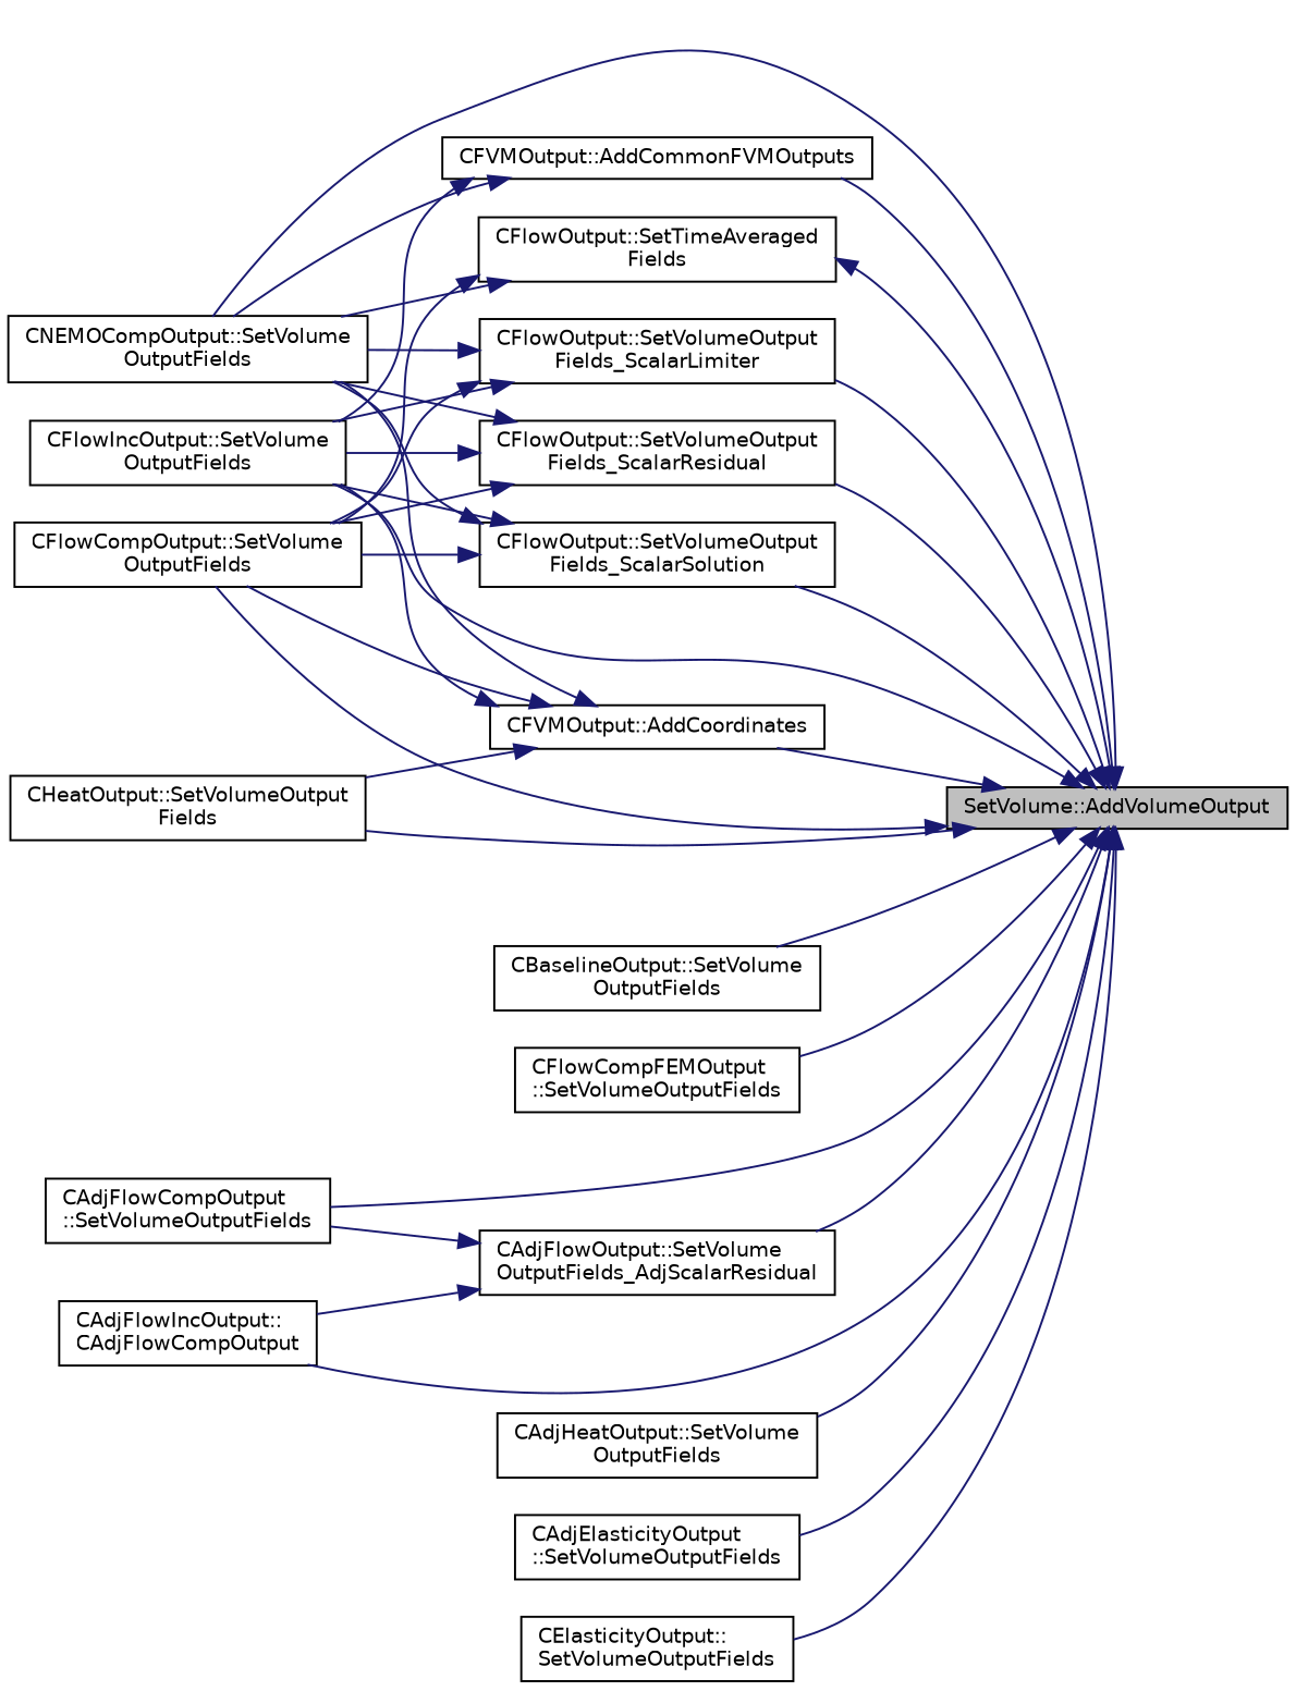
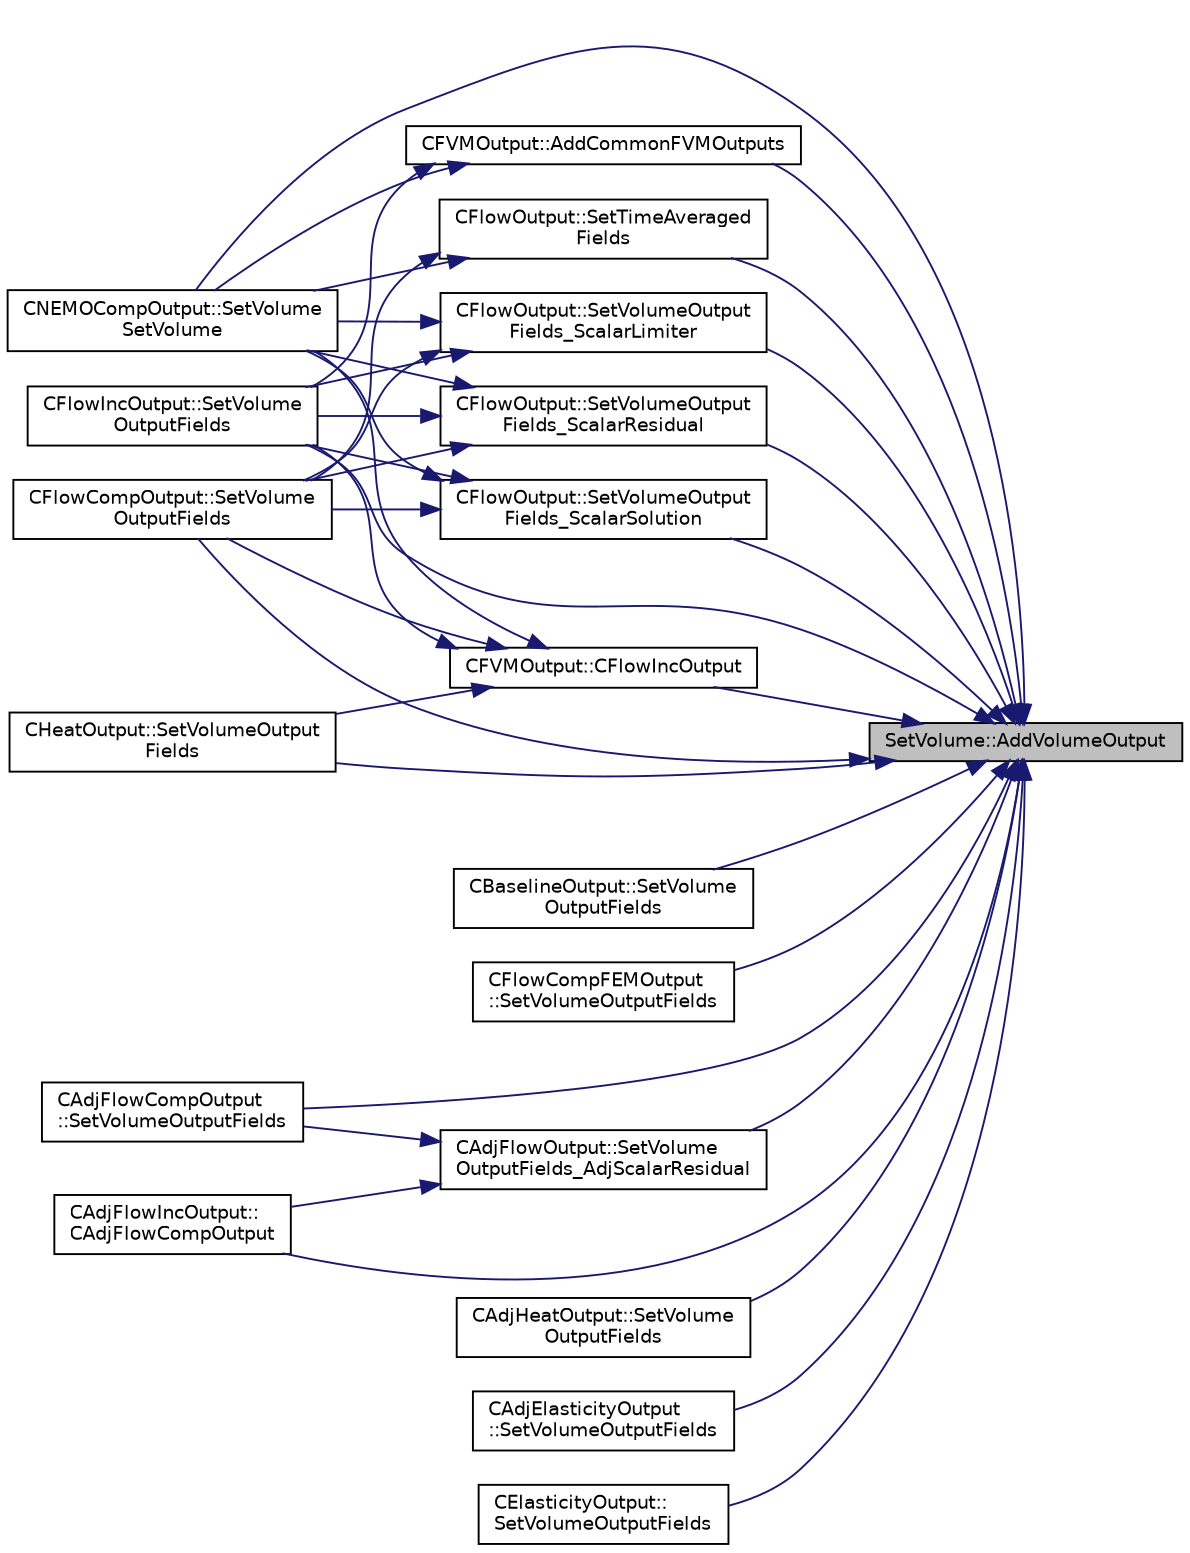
  digraph {
    rankdir=RL
    node [color=black fillcolor=white fontname=Helvetica fontsize=10 shape=record style=filled]
    edge [color=midnightblue dir=back fontname=Helvetica fontsize=10 labelfontname=Helvetica labelfontsize=10 style=solid]
    n1 [fillcolor=grey75 fontcolor=black height=0.2 label="SetVolume::AddVolumeOutput" width=0.4]
    n2 [height=0.2 label="CFVMOutput::AddCommonFVMOutputs" width=0.4]
    n3 [height=0.2 label="CFlowCompOutput::SetVolume\lOutputFields" width=0.4]
-   n4 [height=0.2 label="CNEMOCompOutput::SetVolume\lOutputFields" width=0.4]
+   n4 [height=0.2 label="CNEMOCompOutput::SetVolume\lSetVolume" width=0.4]
    n5 [height=0.2 label="CHeatOutput::SetVolumeOutput\lFields" width=0.4]
    n6 [height=0.2 label="CFlowIncOutput::SetVolume\lOutputFields" width=0.4]
-   n7 [height=0.2 label="CFVMOutput::AddCoordinates" width=0.4]
+   n7 [height=0.2 label="CFVMOutput::CFlowIncOutput" width=0.4]
    n8 [height=0.2 label="CFlowOutput::SetTimeAveraged\lFields" width=0.4]
    n9 [height=0.2 label="CBaselineOutput::SetVolume\lOutputFields" width=0.4]
    n10 [height=0.2 label="CFlowCompFEMOutput\l::SetVolumeOutputFields" width=0.4]
    n11 [height=0.2 label="CAdjFlowCompOutput\l::SetVolumeOutputFields" width=0.4]
    n12 [height=0.2 label="CAdjHeatOutput::SetVolume\lOutputFields" width=0.4]
    n13 [height=0.2 label="CAdjElasticityOutput\l::SetVolumeOutputFields" width=0.4]
    n14 [height=0.2 label="CElasticityOutput::\lSetVolumeOutputFields" width=0.4]
    n15 [height=0.2 label="CAdjFlowIncOutput::\lCAdjFlowCompOutput" width=0.4]
    n16 [height=0.2 label="CAdjFlowOutput::SetVolume\lOutputFields_AdjScalarResidual" width=0.4]
    n17 [height=0.2 label="CFlowOutput::SetVolumeOutput\lFields_ScalarLimiter" width=0.4]
    n18 [height=0.2 label="CFlowOutput::SetVolumeOutput\lFields_ScalarResidual" width=0.4]
    n19 [height=0.2 label="CFlowOutput::SetVolumeOutput\lFields_ScalarSolution" width=0.4]
    n1 -> n2
    n1 -> n3
    n1 -> n4
    n1 -> n5
    n1 -> n6
    n1 -> n7
-   n8 -> n1
+   n1 -> n8
    n1 -> n9
    n1 -> n10
    n1 -> n11
    n1 -> n12
    n1 -> n13
    n1 -> n14
    n1 -> n15
    n1 -> n16
    n1 -> n17
    n1 -> n18
    n1 -> n19
    n2 -> n4
    n2 -> n6
    n7 -> n3
    n7 -> n4
    n7 -> n5
    n7 -> n6
    n8 -> n3
    n8 -> n4
    n16 -> n11
    n16 -> n15
    n17 -> n3
    n17 -> n4
    n17 -> n6
    n18 -> n3
    n18 -> n4
    n18 -> n6
    n19 -> n3
    n19 -> n4
    n19 -> n6
  }
